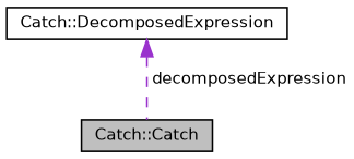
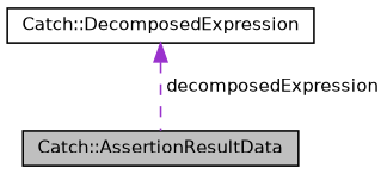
  digraph {
    node [color=black fontname=Helvetica fontsize=10 shape=record style=filled]
-   n1 [fillcolor=grey75 fontcolor=black height=0.2 label="Catch::Catch" width=0.4]
+   n1 [fillcolor=grey75 fontcolor=black height=0.2 label="Catch::AssertionResultData" width=0.4]
    n2 [fillcolor=white height=0.2 label="Catch::DecomposedExpression" width=0.4]
    n2 -> n1 [color=darkorchid3 dir=back fontname=Helvetica fontsize=10 label=" decomposedExpression" labelfontname=Helvetica labelfontsize=10 style=dashed]
  }
